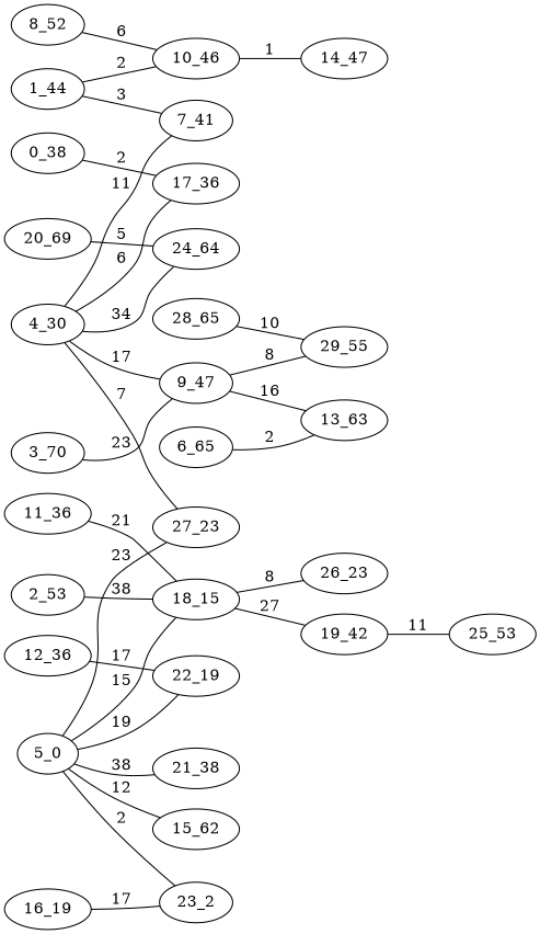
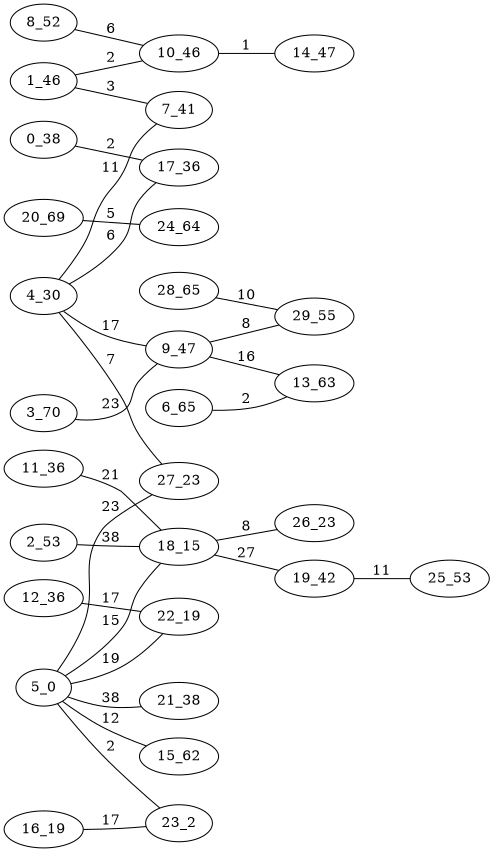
  graph {
    rankdir=LR
    n1 [label="0_38"]
    n2 [label="17_36"]
-   n3 [label="1_44"]
+   n3 [label="1_46"]
    n4 [label="7_41"]
    n5 [label="10_46"]
    n6 [label="14_47"]
    n7 [label="2_53"]
    n8 [label="18_15"]
    n9 [label="19_42"]
    n10 [label="26_23"]
    n11 [label="3_70"]
    n12 [label="9_47"]
    n13 [label="13_63"]
    n14 [label="29_55"]
    n15 [label="4_30"]
    n16 [label="24_64"]
    n17 [label="27_23"]
    n18 [label="5_0"]
    n19 [label="15_62"]
    n20 [label="21_38"]
    n21 [label="22_19"]
    n22 [label="23_2"]
    n23 [label="6_65"]
    n24 [label="8_52"]
    n25 [label="11_36"]
    n26 [label="12_36"]
    n27 [label="16_19"]
    n28 [label="25_53"]
    n29 [label="20_69"]
    n30 [label="28_65"]
    n1 -- n2 [label=2]
    n3 -- n4 [label=3]
    n3 -- n5 [label=2]
    n5 -- n6 [label=1]
    n7 -- n8 [label=38]
    n8 -- n9 [label=27]
    n8 -- n10 [label=8]
    n9 -- n28 [label=11]
    n11 -- n12 [label=23]
    n12 -- n13 [label=16]
    n12 -- n14 [label=8]
    n15 -- n2 [label=6]
    n15 -- n4 [label=11]
    n15 -- n12 [label=17]
-   n15 -- n16 [label=34]
    n15 -- n17 [label=7]
    n18 -- n8 [label=15]
    n18 -- n17 [label=23]
    n18 -- n19 [label=12]
    n18 -- n20 [label=38]
    n18 -- n21 [label=19]
    n18 -- n22 [label=2]
    n23 -- n13 [label=2]
    n24 -- n5 [label=6]
    n25 -- n8 [label=21]
    n26 -- n21 [label=17]
    n27 -- n22 [label=17]
    n29 -- n16 [label=5]
    n30 -- n14 [label=10]
  }
